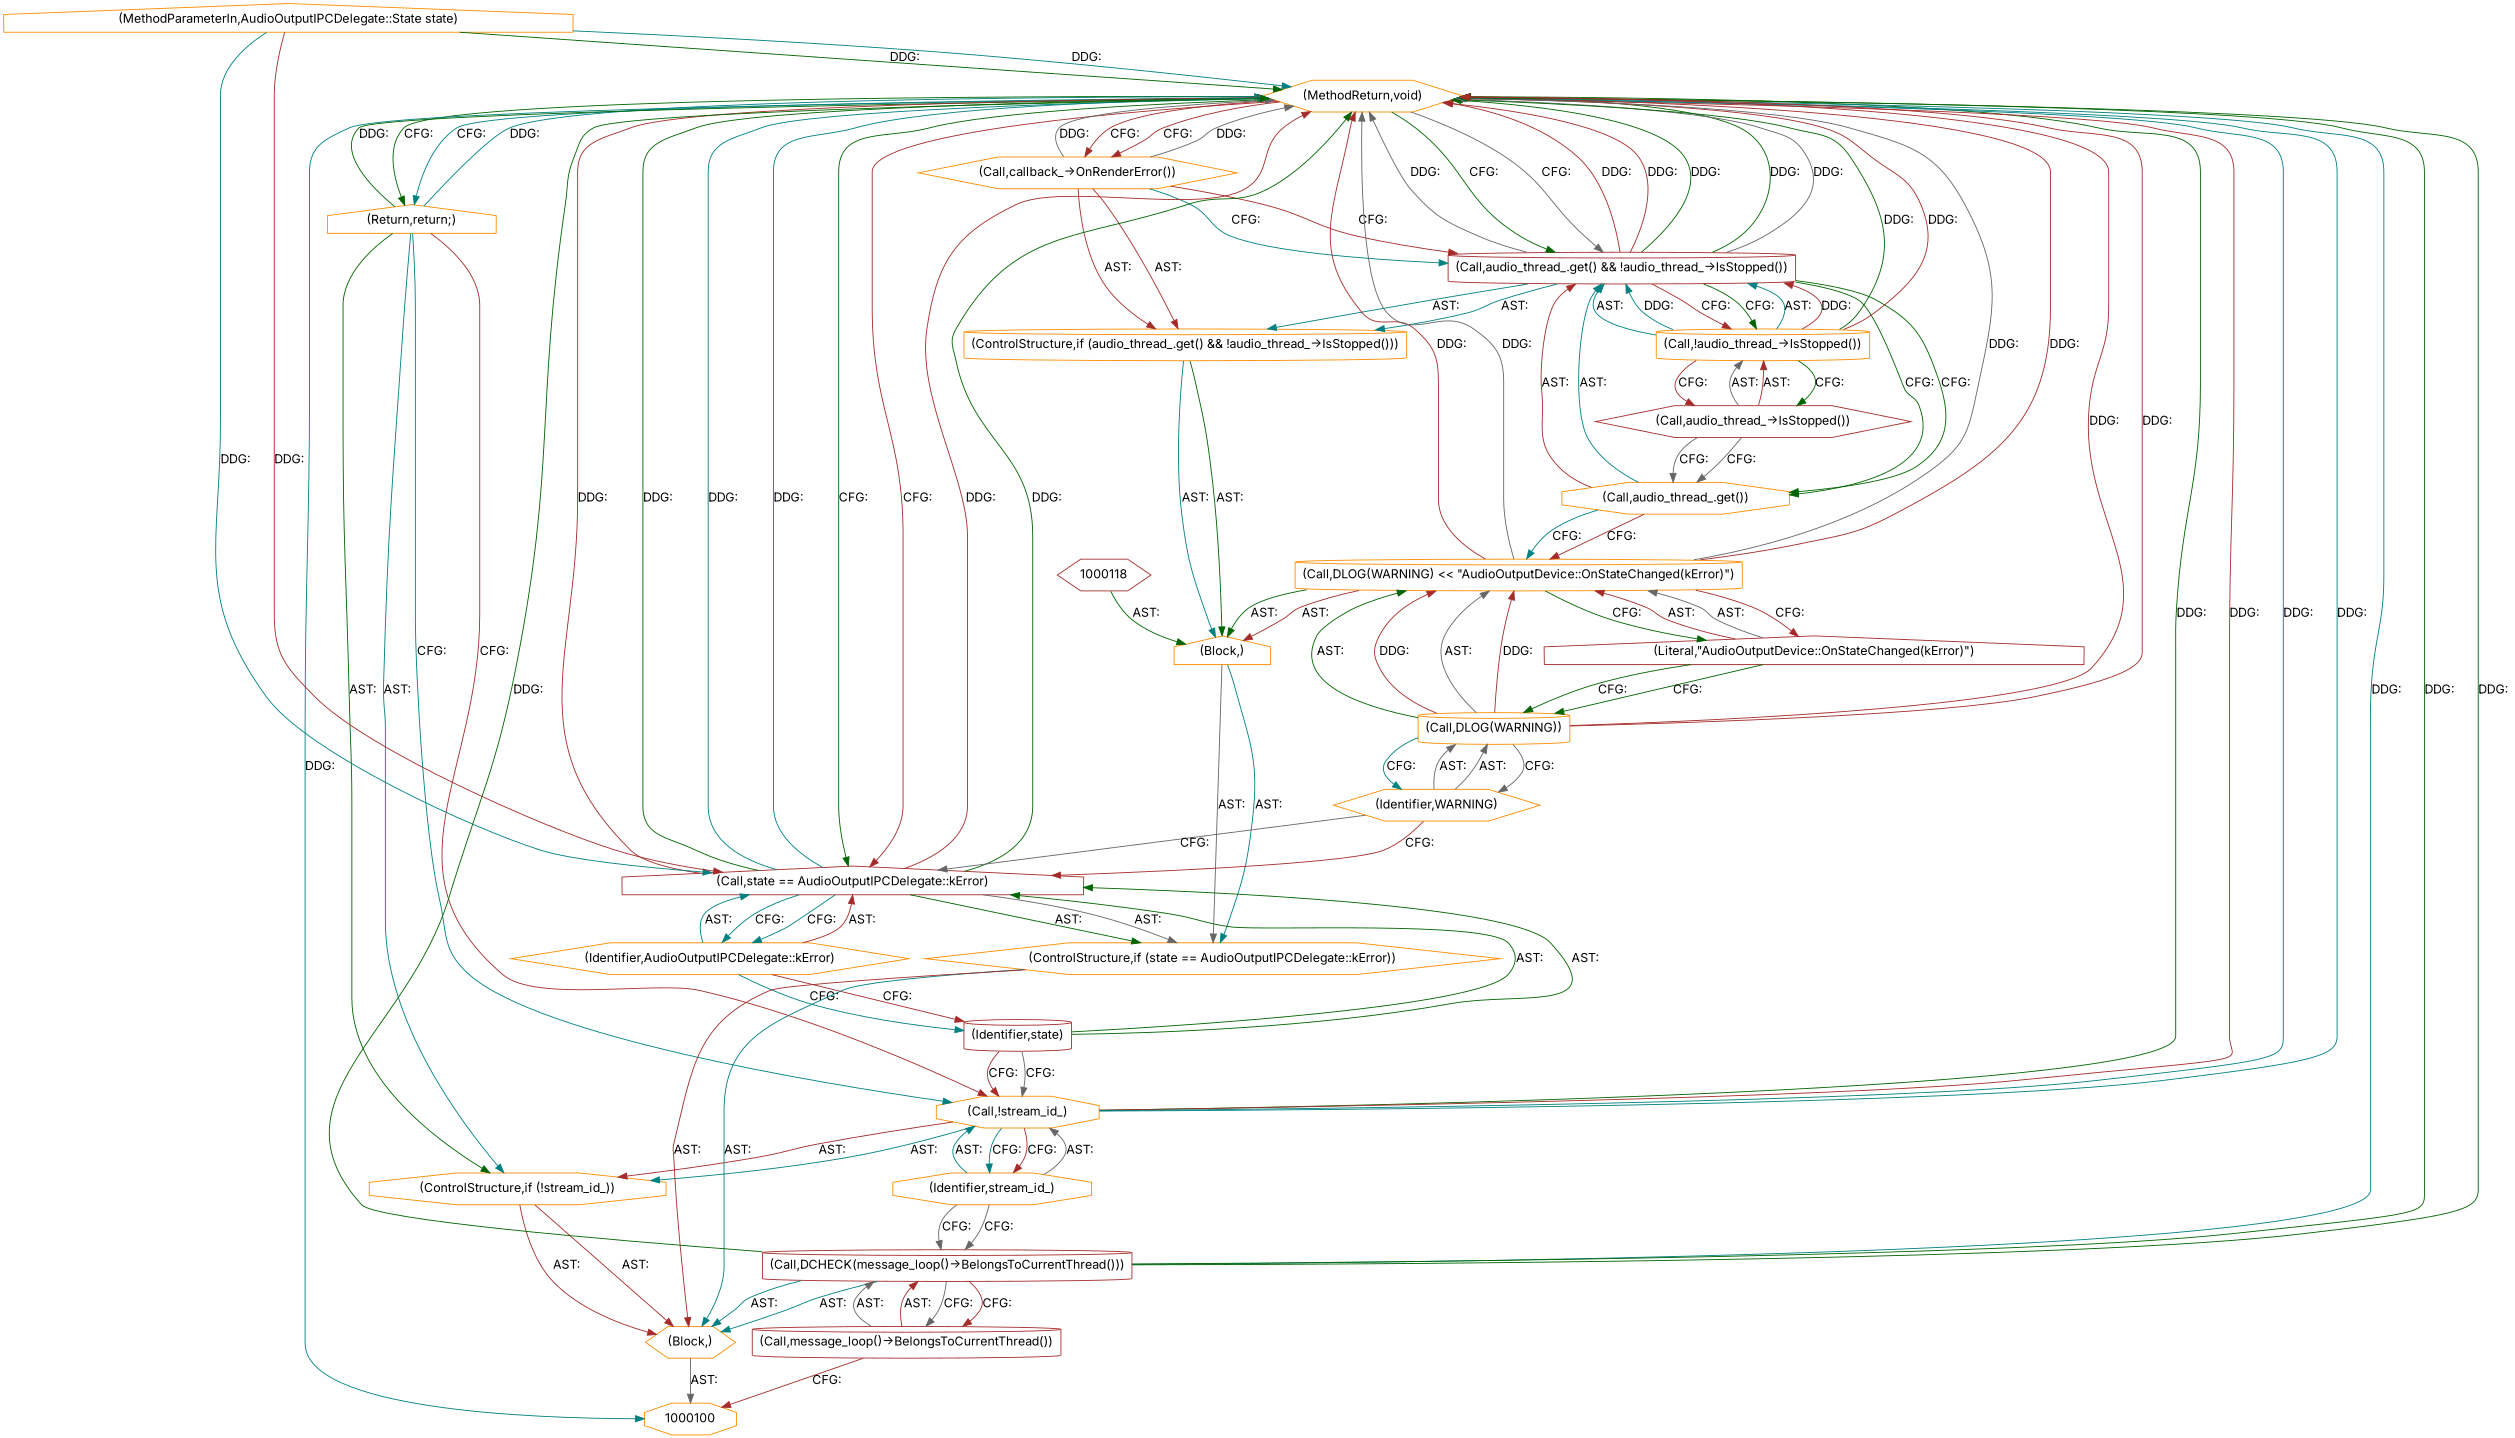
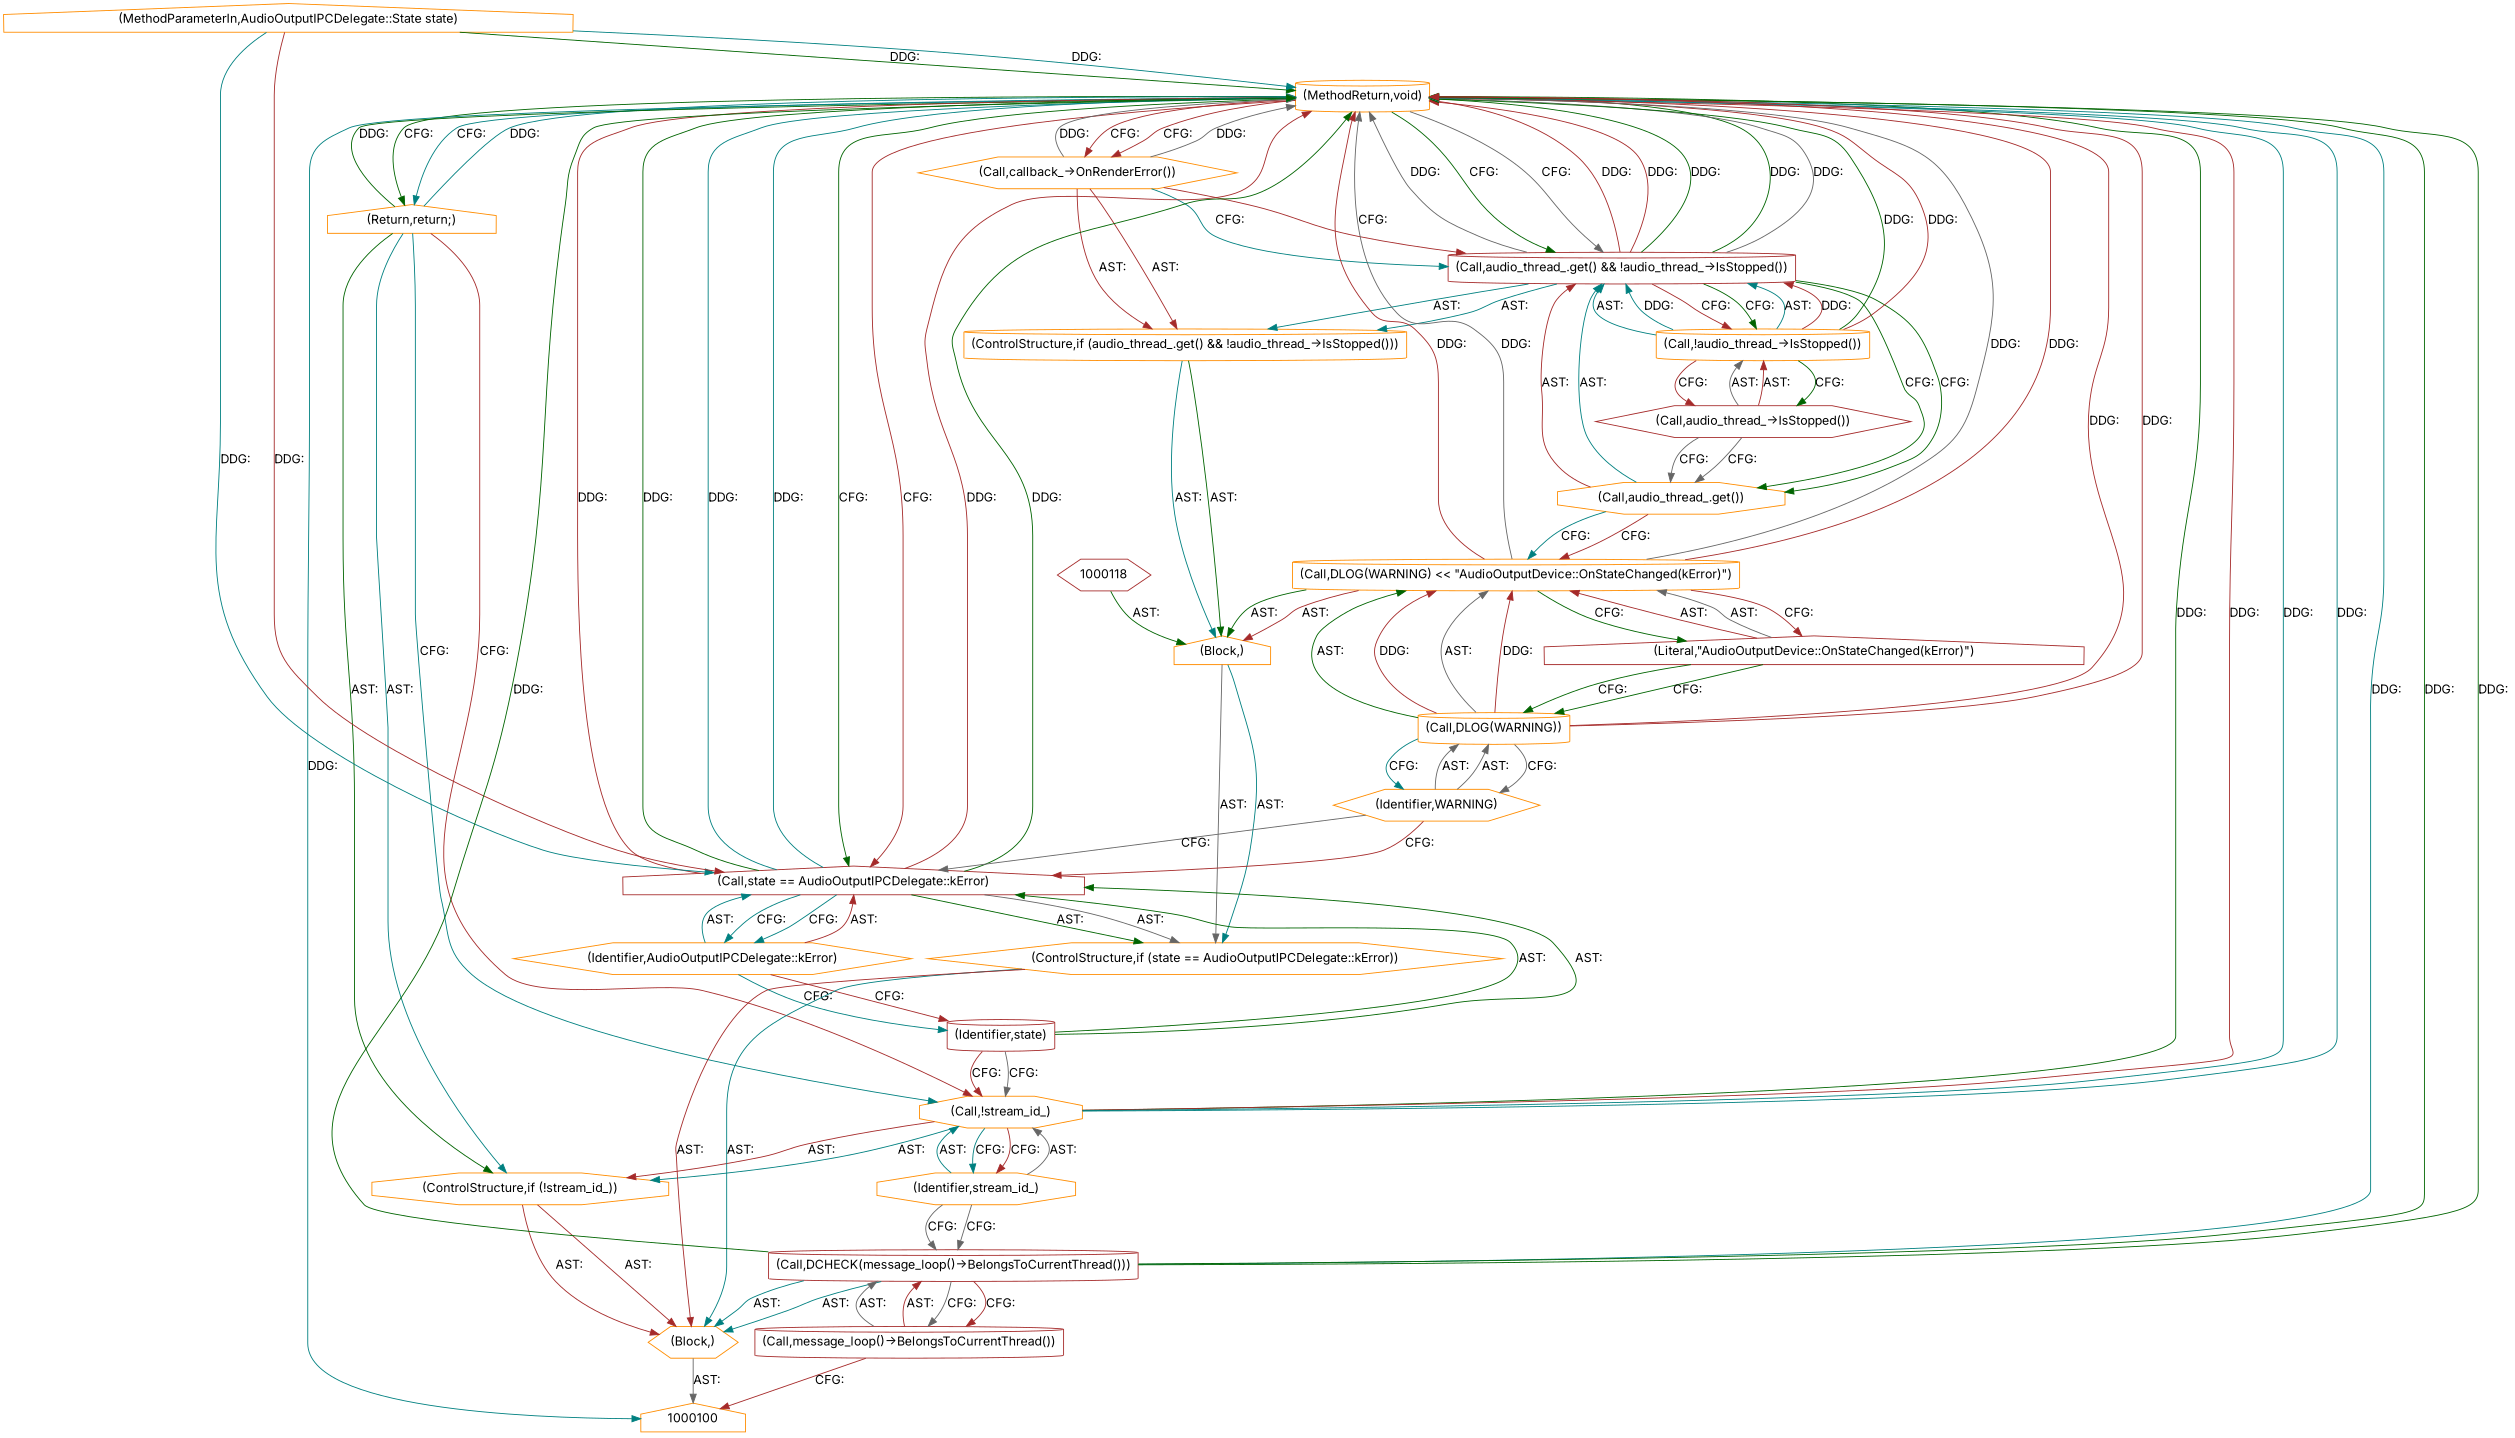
  digraph {
    fontname=Inter
    node [color=darkorange fontname=Inter shape=cylinder]
    edge [color=brown fontname=Inter]
-   n1 [label="(MethodReturn,void)" shape=hexagon]
+   n1 [label="(MethodReturn,void)"]
    n2 [color=brown label="(Call,audio_thread_.get() && !audio_thread_->IsStopped())"]
    n3 [label="(Call,callback_->OnRenderError())" shape=hexagon]
    n4 [label="(Return,return;)" shape=house]
    n5 [color=brown label="(Call,state == AudioOutputIPCDelegate::kError)" shape=house]
-   1000100 [shape=octagon]
+   1000100 [shape=house]
    n7 [label="(Call,!audio_thread_->IsStopped())"]
    n8 [label="(Call,audio_thread_.get())" shape=octagon]
    n9 [label="(ControlStructure,if (audio_thread_.get() && !audio_thread_->IsStopped()))"]
    n10 [label="(ControlStructure,if (!stream_id_))" shape=octagon]
    n11 [label="(Call,!stream_id_)" shape=octagon]
    n12 [label="(Identifier,AudioOutputIPCDelegate::kError)" shape=hexagon]
    n13 [label="(ControlStructure,if (state == AudioOutputIPCDelegate::kError))" shape=hexagon]
    n14 [label="(MethodParameterIn,AudioOutputIPCDelegate::State state)" shape=house]
    n15 [label="(Block,)" shape=hexagon]
    n16 [color=brown label="(Call,audio_thread_->IsStopped())" shape=hexagon]
    n17 [label="(Call,DLOG(WARNING) << \"AudioOutputDevice::OnStateChanged(kError)\")"]
    n18 [label="(Block,)" shape=house]
    n19 [color=brown label="(Literal,\"AudioOutputDevice::OnStateChanged(kError)\")" shape=house]
    n20 [color=brown label="(Call,DCHECK(message_loop()->BelongsToCurrentThread()))"]
    n21 [color=brown label="(Call,message_loop()->BelongsToCurrentThread())"]
    n22 [label="(Identifier,stream_id_)" shape=octagon]
    n23 [color=brown label="(Identifier,state)"]
    n24 [label="(Call,DLOG(WARNING))"]
    n25 [label="(Identifier,WARNING)" shape=hexagon]
    1000118 [color=brown shape=hexagon]
    n1 -> n2 [color=darkgreen label="CFG: "]
    n1 -> n2 [color=gray40 label="CFG: "]
    n1 -> n3 [label="CFG: "]
    n1 -> n3 [label="CFG: "]
    n1 -> n4 [color=darkgreen label="CFG: "]
    n1 -> n4 [color=teal label="CFG: "]
    n1 -> n5 [label="CFG: "]
    n1 -> n5 [color=darkgreen label="CFG: "]
    n1 -> 1000100 [color=teal label="DDG: "]
    n2 -> n1 [color=darkgreen label="DDG: "]
    n2 -> n1 [color=gray40 label="DDG: "]
    n2 -> n1 [color=gray40 label="DDG: "]
    n2 -> n1 [label="DDG: "]
    n2 -> n1 [label="DDG: "]
    n2 -> n1 [color=darkgreen label="DDG: "]
    n2 -> n7 [label="CFG: "]
    n2 -> n7 [color=darkgreen label="CFG: "]
    n2 -> n8 [color=darkgreen label="CFG: "]
    n2 -> n8 [color=darkgreen label="CFG: "]
    n2 -> n9 [color=teal label="AST: "]
    n2 -> n9 [color=teal label="AST: "]
    n3 -> n1 [color=gray40 label="DDG: "]
    n3 -> n1 [color=gray40 label="DDG: "]
    n3 -> n2 [color=teal label="CFG: "]
    n3 -> n2 [label="CFG: "]
    n3 -> n9 [label="AST: "]
    n3 -> n9 [label="AST: "]
    n4 -> n1 [color=teal label="DDG: "]
    n4 -> n1 [color=darkgreen label="DDG: "]
    n4 -> n10 [color=teal label="AST: "]
    n4 -> n10 [color=darkgreen label="AST: "]
    n4 -> n11 [label="CFG: "]
    n4 -> n11 [color=teal label="CFG: "]
    n5 -> n1 [label="DDG: "]
    n5 -> n1 [color=darkgreen label="DDG: "]
    n5 -> n1 [label="DDG: "]
    n5 -> n1 [color=darkgreen label="DDG: "]
    n5 -> n1 [color=teal label="DDG: "]
    n5 -> n1 [color=teal label="DDG: "]
    n5 -> n12 [color=teal label="CFG: "]
    n5 -> n12 [color=teal label="CFG: "]
    n5 -> n13 [color=darkgreen label="AST: "]
    n5 -> n13 [color=gray40 label="AST: "]
    n7 -> n1 [color=darkgreen label="DDG: "]
    n7 -> n1 [label="DDG: "]
    n7 -> n2 [color=teal label="AST: "]
    n7 -> n2 [label="DDG: "]
    n7 -> n2 [color=teal label="AST: "]
    n7 -> n2 [color=teal label="DDG: "]
    n7 -> n16 [color=darkgreen label="CFG: "]
    n7 -> n16 [label="CFG: "]
    n8 -> n2 [label="AST: "]
    n8 -> n2 [color=teal label="AST: "]
    n8 -> n17 [label="CFG: "]
    n8 -> n17 [color=teal label="CFG: "]
    n9 -> n18 [color=teal label="AST: "]
    n9 -> n18 [color=darkgreen label="AST: "]
    n10 -> n15 [label="AST: "]
    n10 -> n15 [label="AST: "]
    n11 -> n1 [color=darkgreen label="DDG: "]
    n11 -> n1 [label="DDG: "]
    n11 -> n1 [color=teal label="DDG: "]
    n11 -> n1 [color=teal label="DDG: "]
    n11 -> n10 [label="AST: "]
    n11 -> n10 [color=teal label="AST: "]
    n11 -> n22 [color=teal label="CFG: "]
    n11 -> n22 [label="CFG: "]
    n12 -> n5 [label="AST: "]
    n12 -> n5 [color=teal label="AST: "]
    n12 -> n23 [label="CFG: "]
    n12 -> n23 [color=teal label="CFG: "]
    n13 -> n15 [color=teal label="AST: "]
    n13 -> n15 [label="AST: "]
    n14 -> n1 [color=darkgreen label="DDG: "]
    n14 -> n1 [color=teal label="DDG: "]
    n14 -> n5 [color=teal label="DDG: "]
    n14 -> n5 [label="DDG: "]
    n15 -> 1000100 [color=gray40 label="AST: "]
    n16 -> n7 [color=gray40 label="AST: "]
    n16 -> n7 [label="AST: "]
    n16 -> n8 [color=gray40 label="CFG: "]
    n16 -> n8 [color=gray40 label="CFG: "]
    n17 -> n1 [color=gray40 label="DDG: "]
    n17 -> n1 [label="DDG: "]
    n17 -> n1 [label="DDG: "]
    n17 -> n1 [color=gray40 label="DDG: "]
    n17 -> n18 [color=darkgreen label="AST: "]
    n17 -> n18 [label="AST: "]
    n17 -> n19 [label="CFG: "]
    n17 -> n19 [color=darkgreen label="CFG: "]
    n18 -> n13 [color=gray40 label="AST: "]
    n18 -> n13 [color=teal label="AST: "]
    n19 -> n17 [label="AST: "]
    n19 -> n17 [color=gray40 label="AST: "]
    n19 -> n24 [color=darkgreen label="CFG: "]
    n19 -> n24 [color=darkgreen label="CFG: "]
    n20 -> n1 [color=teal label="DDG: "]
    n20 -> n1 [color=darkgreen label="DDG: "]
    n20 -> n1 [color=darkgreen label="DDG: "]
    n20 -> n1 [color=darkgreen label="DDG: "]
    n20 -> n15 [color=teal label="AST: "]
    n20 -> n15 [color=teal label="AST: "]
    n20 -> n21 [color=gray40 label="CFG: "]
    n20 -> n21 [label="CFG: "]
    n21 -> 1000100 [label="CFG: "]
    n21 -> n20 [color=gray40 label="AST: "]
    n21 -> n20 [label="AST: "]
    n22 -> n11 [color=gray40 label="AST: "]
    n22 -> n11 [color=teal label="AST: "]
    n22 -> n20 [color=gray40 label="CFG: "]
    n22 -> n20 [color=gray40 label="CFG: "]
    n23 -> n5 [color=darkgreen label="AST: "]
    n23 -> n5 [color=darkgreen label="AST: "]
    n23 -> n11 [color=gray40 label="CFG: "]
    n23 -> n11 [label="CFG: "]
    n24 -> n1 [label="DDG: "]
    n24 -> n1 [label="DDG: "]
    n24 -> n17 [color=darkgreen label="AST: "]
    n24 -> n17 [label="DDG: "]
    n24 -> n17 [color=gray40 label="AST: "]
    n24 -> n17 [label="DDG: "]
    n24 -> n25 [color=gray40 label="CFG: "]
    n24 -> n25 [color=teal label="CFG: "]
    n25 -> n5 [label="CFG: "]
    n25 -> n5 [color=gray40 label="CFG: "]
    n25 -> n24 [color=gray40 label="AST: "]
    n25 -> n24 [color=gray40 label="AST: "]
    1000118 -> n18 [color=darkgreen label="AST: "]
  }
